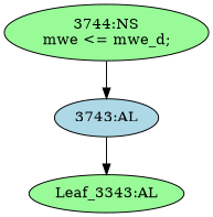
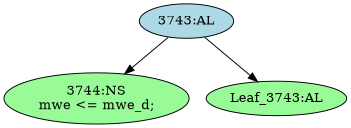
  strict digraph {
    fontname="DejaVu Serif"
    node [fillcolor=palegreen fontname="DejaVu Serif" style=filled]
    edge [cond="[]" fontname="DejaVu Serif" lineno=None]
    n1 [ast="<pyverilog.vparser.ast.Always object at 0x7f13b55d4a90>" clk_sens=True fillcolor=lightblue label="3743:AL" sens="['clk']" statements="[]" typ=Always use_var="['mwe_d']"]
    n2 [ast="<pyverilog.vparser.ast.NonblockingSubstitution object at 0x7f13b55682d0>" label="3744:NS\nmwe <= mwe_d;" statements="[<pyverilog.vparser.ast.NonblockingSubstitution object at 0x7f13b55682d0>]" typ=NonblockingSubstitution]
-   n3 [def_var="['mwe']" label="Leaf_3343:AL"]
-   n2 -> n1
+   n3 [def_var="['mwe']" label="Leaf_3743:AL"]
+   n1 -> n2
    n1 -> n3
  }
